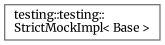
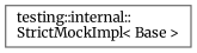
  digraph {
    rankdir=LR
    fontname=Merriweather
-   n1 [color=grey40 fillcolor=white fontname=Merriweather fontsize=10 height=0.2 label="testing::testing::\lStrictMockImpl\< Base \>" shape=box style=filled width=0.4]
+   n1 [color=grey40 fillcolor=white fontname=Merriweather fontsize=10 height=0.2 label="testing::internal::\lStrictMockImpl\< Base \>" shape=box style=filled width=0.4]
  }
